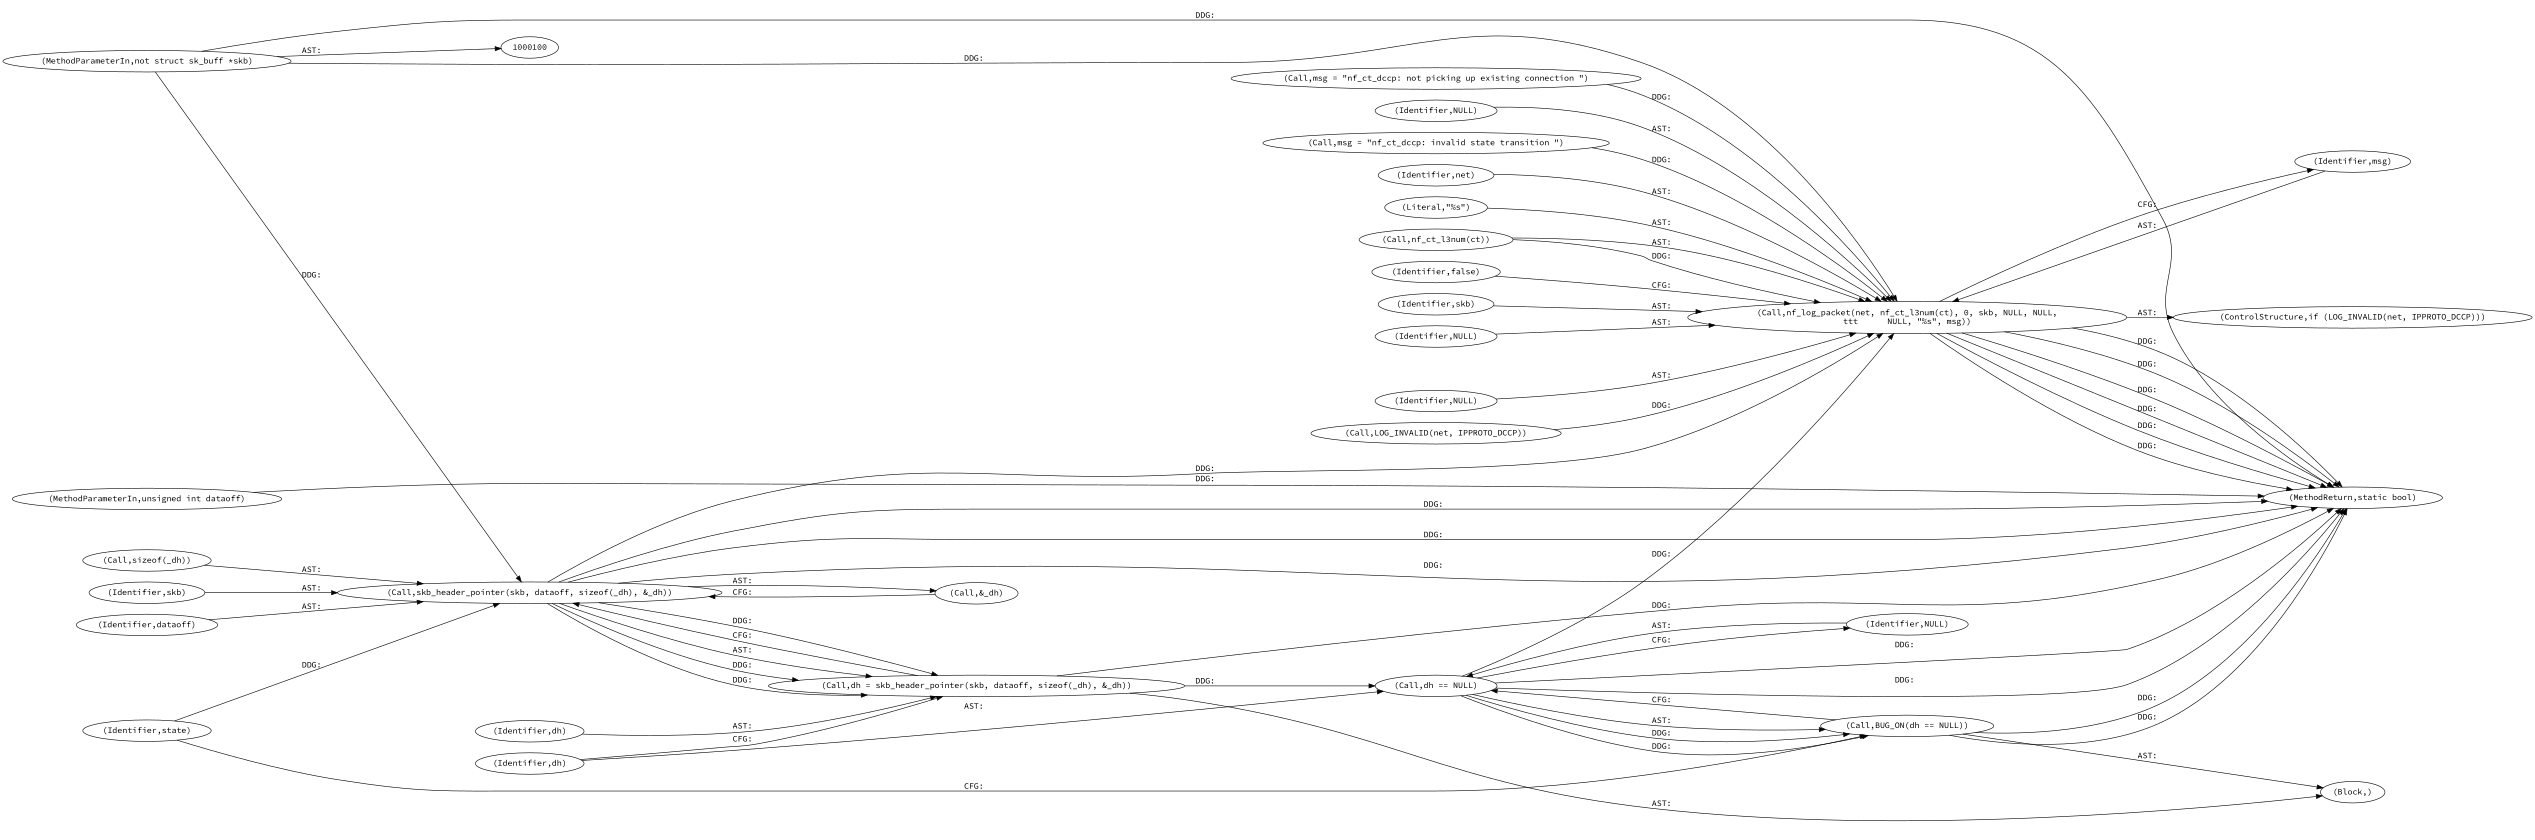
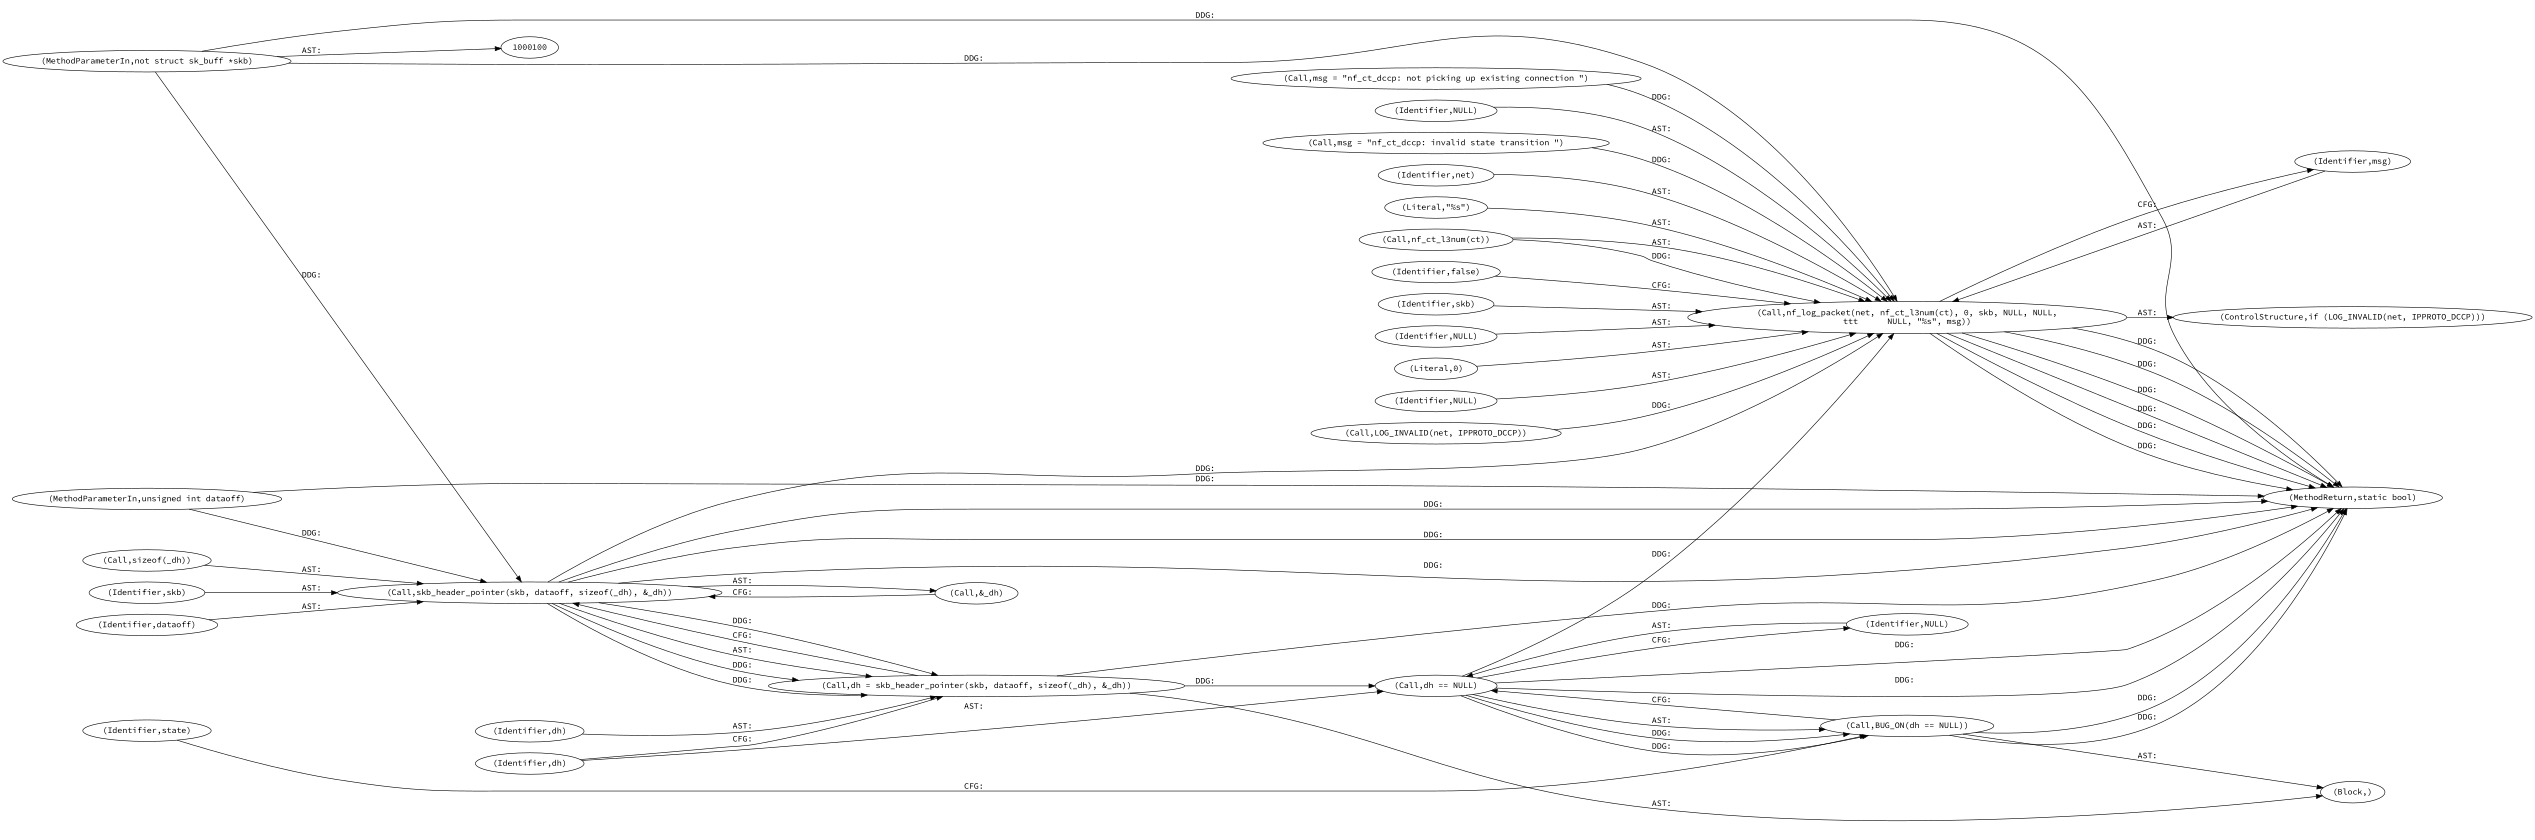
  digraph {
    fontname="Source Code Pro"
    rankdir=LR
    node [fontname="Source Code Pro"]
    edge [fontname="Source Code Pro"]
    n1 [label="(Call,dh == NULL)"]
    n2 [label="(Call,BUG_ON(dh == NULL))"]
    n3 [label="(Call,nf_log_packet(net, nf_ct_l3num(ct), 0, skb, NULL, NULL,\n\t\t\t      NULL, \"%s\", msg))"]
    n4 [label="(Identifier,NULL)"]
    n5 [label="(MethodReturn,static bool)"]
    n6 [label="(Block,)"]
    n7 [label="(ControlStructure,if (LOG_INVALID(net, IPPROTO_DCCP)))"]
    n8 [label="(Identifier,msg)"]
    n9 [label="(Call,dh = skb_header_pointer(skb, dataoff, sizeof(_dh), &_dh))"]
    n10 [label="(Call,skb_header_pointer(skb, dataoff, sizeof(_dh), &_dh))"]
    n11 [label="(Call,&_dh)"]
    n12 [label="(MethodParameterIn,not struct sk_buff *skb)"]
    1000100
    n14 [label="(MethodParameterIn,unsigned int dataoff)"]
    n15 [label="(Identifier,NULL)"]
    n16 [label="(Call,LOG_INVALID(net, IPPROTO_DCCP))"]
    n17 [label="(Identifier,skb)"]
    n18 [label="(Identifier,dh)"]
    n19 [label="(Call,sizeof(_dh))"]
    n20 [label="(Call,msg = \"nf_ct_dccp: not picking up existing connection \")"]
    n21 [label="(Identifier,NULL)"]
    n22 [label="(Call,msg = \"nf_ct_dccp: invalid state transition \")"]
    n23 [label="(Identifier,dataoff)"]
    n24 [label="(Identifier,net)"]
    n25 [label="(Call,nf_ct_l3num(ct))"]
    n26 [label="(Identifier,false)"]
+   n27 [label="(Literal,0)"]
    n28 [label="(Identifier,skb)"]
    n29 [label="(Identifier,dh)"]
    n30 [label="(Identifier,state)"]
    n31 [label="(Literal,\"%s\")"]
    n32 [label="(Identifier,NULL)"]
    n1 -> n2 [label="AST: "]
    n1 -> n2 [label="DDG: "]
    n1 -> n2 [label="DDG: "]
    n1 -> n3 [label="DDG: "]
    n1 -> n4 [label="CFG: "]
    n1 -> n5 [label="DDG: "]
    n1 -> n5 [label="DDG: "]
    n2 -> n1 [label="CFG: "]
    n2 -> n5 [label="DDG: "]
    n2 -> n5 [label="DDG: "]
    n2 -> n6 [label="AST: "]
    n3 -> n5 [label="DDG: "]
    n3 -> n5 [label="DDG: "]
    n3 -> n5 [label="DDG: "]
    n3 -> n5 [label="DDG: "]
    n3 -> n5 [label="DDG: "]
    n3 -> n5 [label="DDG: "]
    n3 -> n7 [label="AST: "]
    n3 -> n8 [label="CFG: "]
    n4 -> n1 [label="AST: "]
    n8 -> n3 [label="AST: "]
    n9 -> n1 [label="DDG: "]
    n9 -> n5 [label="DDG: "]
    n9 -> n6 [label="AST: "]
    n9 -> n10 [label="CFG: "]
    n10 -> n3 [label="DDG: "]
    n10 -> n5 [label="DDG: "]
    n10 -> n5 [label="DDG: "]
    n10 -> n5 [label="DDG: "]
    n10 -> n9 [label="AST: "]
    n10 -> n9 [label="DDG: "]
    n10 -> n9 [label="DDG: "]
    n10 -> n9 [label="DDG: "]
    n10 -> n11 [label="AST: "]
    n11 -> n10 [label="CFG: "]
    n12 -> n3 [label="DDG: "]
    n12 -> n5 [label="DDG: "]
    n12 -> n10 [label="DDG: "]
    n12 -> 1000100 [label="AST: "]
    n14 -> n5 [label="DDG: "]
-   n30 -> n10 [label="DDG: "]
+   n14 -> n10 [label="DDG: "]
    n15 -> n3 [label="AST: "]
    n16 -> n3 [label="DDG: "]
    n17 -> n10 [label="AST: "]
    n18 -> n9 [label="AST: "]
    n19 -> n10 [label="AST: "]
    n20 -> n3 [label="DDG: "]
    n21 -> n3 [label="AST: "]
    n22 -> n3 [label="DDG: "]
    n23 -> n10 [label="AST: "]
    n24 -> n3 [label="AST: "]
    n25 -> n3 [label="AST: "]
    n25 -> n3 [label="DDG: "]
    n26 -> n3 [label="CFG: "]
+   n27 -> n3 [label="AST: "]
    n28 -> n3 [label="AST: "]
    n29 -> n1 [label="AST: "]
    n29 -> n9 [label="CFG: "]
    n30 -> n2 [label="CFG: "]
    n31 -> n3 [label="AST: "]
    n32 -> n3 [label="AST: "]
  }
